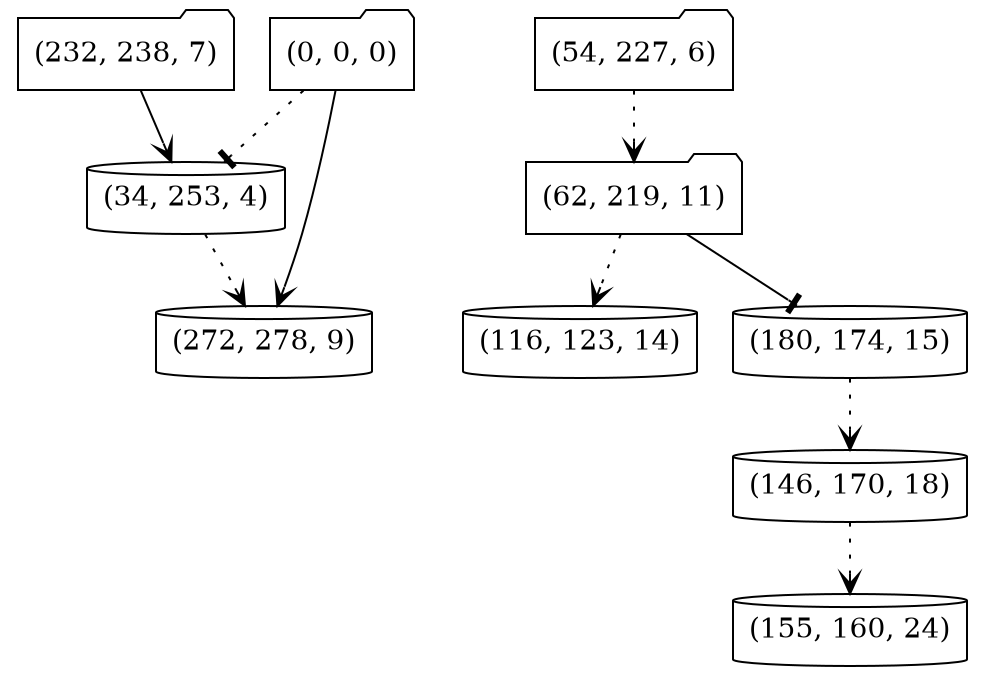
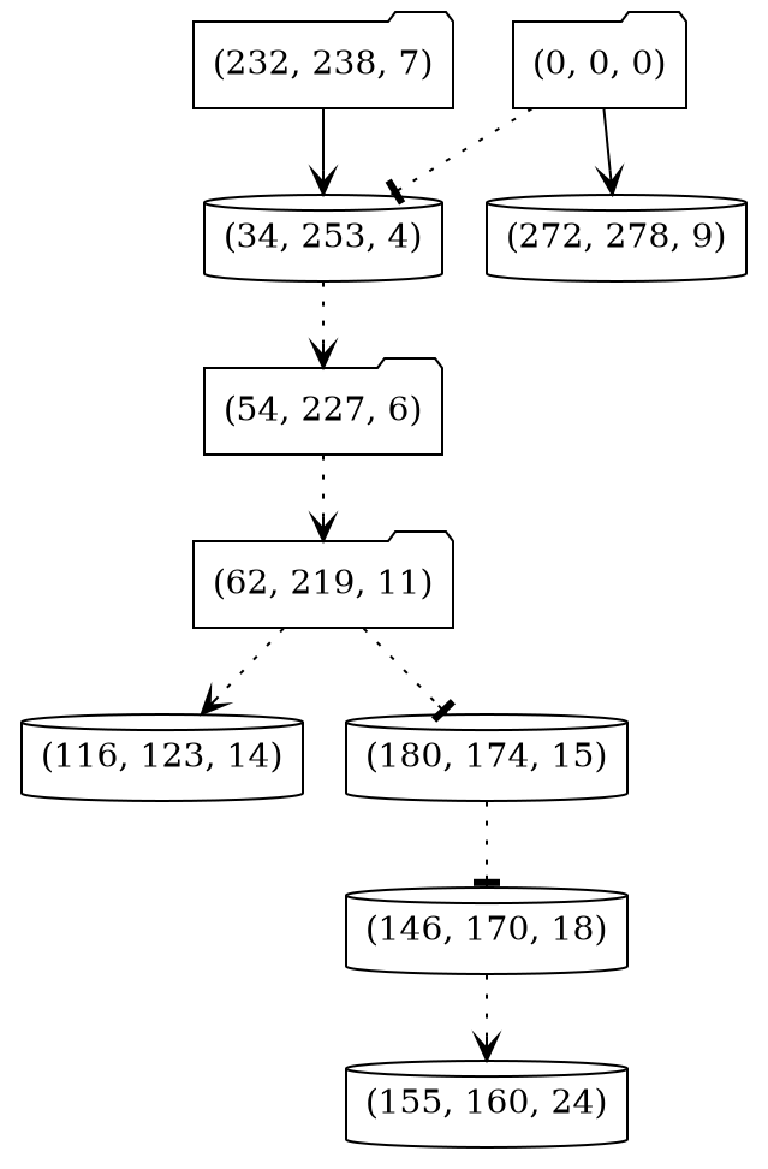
  digraph {
    node [shape=cylinder]
    edge [arrowhead=vee style=dotted]
    "(34, 253, 4)"
    "(0, 0, 0)" [shape=folder]
    "(272, 278, 9)"
    "(54, 227, 6)" [shape=folder]
    "(62, 219, 11)" [shape=folder]
    "(232, 238, 7)" [shape=folder]
    "(116, 123, 14)"
    n8 [label="(180, 174, 15)"]
    "(146, 170, 18)"
    "(155, 160, 24)"
-   "(34, 253, 4)" -> "(272, 278, 9)"
+   "(34, 253, 4)" -> "(54, 227, 6)"
    "(0, 0, 0)" -> "(34, 253, 4)" [arrowhead=tee]
    "(0, 0, 0)" -> "(272, 278, 9)" [style=solid]
    "(54, 227, 6)" -> "(62, 219, 11)"
    "(62, 219, 11)" -> "(116, 123, 14)"
-   "(62, 219, 11)" -> n8 [arrowhead=tee style=solid]
+   "(62, 219, 11)" -> n8 [arrowhead=tee]
    "(232, 238, 7)" -> "(34, 253, 4)" [style=solid]
-   n8 -> "(146, 170, 18)"
+   n8 -> "(146, 170, 18)" [arrowhead=tee]
    "(146, 170, 18)" -> "(155, 160, 24)"
  }
